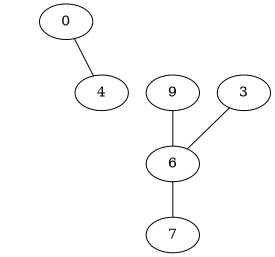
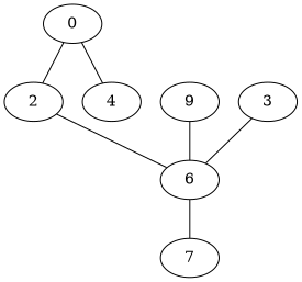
  graph {
    node [type=corner]
    edge [frequency=1 type0=line]
    0 [x=471 y=192]
+   2 [type=intersection x=335 y=215]
    4 [x=448 y=289]
    6 [type=intersection x=346 y=304]
    7 [type=endpoint x=414 y=327]
    n6 [label=9 x=54 y=299]
    3 [type=circle x=406 y=257]
+   0 -- 2 [angle0=-.17]
    0 -- 4 [angle0=-1.34]
+   2 -- 6 [angle0=1.45]
    6 -- 7 [angle0=.33]
    n6 -- 6 [angle0=.02]
    3 -- 6 [angle0=-.15]
  }
